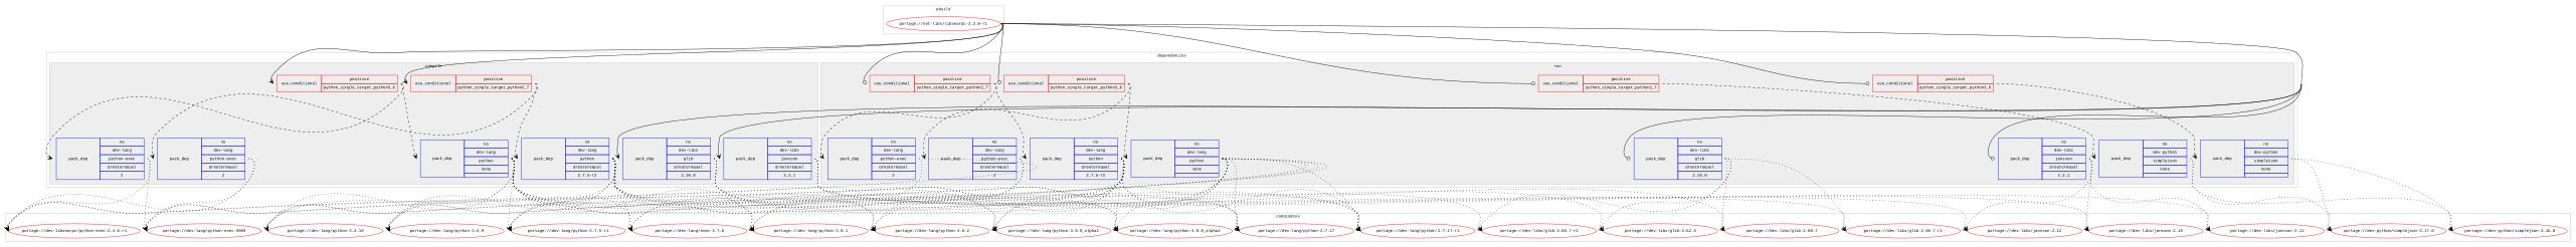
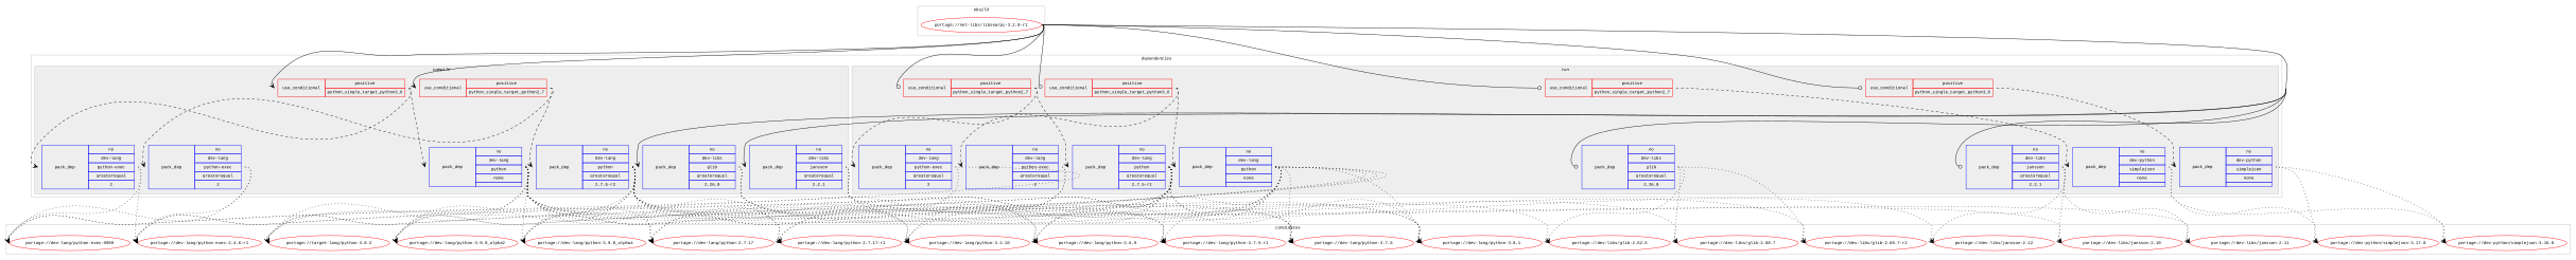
  digraph {
    compound=true
    concentrate=true
    fontname="Liberation Mono"
    fontsize=10
    newrank=true
    rankdir=TB
    ranksep=1.5
    node [color=red fontname="Liberation Mono" fontsize=10]
    edge [arrowhead=vee fontname="Liberation Mono" headport=w style=dotted tailport=e weight=100]
    n1 [label="portage://net-libs/libsearpc-3.2.0-r1" width=4]
    n2 [color=blue label=<<TABLE BORDER="0" CELLBORDER="1" CELLSPACING="0" CELLPADDING="4" WIDTH="220"><TR><TD ROWSPAN="6" CELLPADDING="30">pack_dep</TD></TR><TR><TD WIDTH="110">no</TD></TR><TR><TD>dev-lang</TD></TR><TR><TD>python</TD></TR><TR><TD>greaterequal</TD></TR><TR><TD>2.7.5-r2</TD></TR></TABLE>> shape=none]
    n3 [color=blue label=<<TABLE BORDER="0" CELLBORDER="1" CELLSPACING="0" CELLPADDING="4" WIDTH="220"><TR><TD ROWSPAN="6" CELLPADDING="30">pack_dep</TD></TR><TR><TD WIDTH="110">no</TD></TR><TR><TD>dev-lang</TD></TR><TR><TD>python-exec</TD></TR><TR><TD>greaterequal</TD></TR><TR><TD>2</TD></TR></TABLE>> shape=none]
    n4 [label=<<TABLE BORDER="0" CELLBORDER="1" CELLSPACING="0" CELLPADDING="4"><TR><TD ROWSPAN="3" CELLPADDING="10">use_conditional</TD></TR><TR><TD>positive</TD></TR><TR><TD>python_single_target_python2_7</TD></TR></TABLE>> shape=none]
    n5 [color=blue label=<<TABLE BORDER="0" CELLBORDER="1" CELLSPACING="0" CELLPADDING="4" WIDTH="220"><TR><TD ROWSPAN="6" CELLPADDING="30">pack_dep</TD></TR><TR><TD WIDTH="110">no</TD></TR><TR><TD>dev-lang</TD></TR><TR><TD>python</TD></TR><TR><TD>none</TD></TR><TR><TD></TD></TR></TABLE>> shape=none]
    n6 [color=blue label=<<TABLE BORDER="0" CELLBORDER="1" CELLSPACING="0" CELLPADDING="4" WIDTH="220"><TR><TD ROWSPAN="6" CELLPADDING="30">pack_dep</TD></TR><TR><TD WIDTH="110">no</TD></TR><TR><TD>dev-lang</TD></TR><TR><TD>python-exec</TD></TR><TR><TD>greaterequal</TD></TR><TR><TD>2</TD></TR></TABLE>> shape=none]
    n7 [label=<<TABLE BORDER="0" CELLBORDER="1" CELLSPACING="0" CELLPADDING="4"><TR><TD ROWSPAN="3" CELLPADDING="10">use_conditional</TD></TR><TR><TD>positive</TD></TR><TR><TD>python_single_target_python3_6</TD></TR></TABLE>> shape=none]
    n8 [color=blue label=<<TABLE BORDER="0" CELLBORDER="1" CELLSPACING="0" CELLPADDING="4" WIDTH="220"><TR><TD ROWSPAN="6" CELLPADDING="30">pack_dep</TD></TR><TR><TD WIDTH="110">no</TD></TR><TR><TD>dev-libs</TD></TR><TR><TD>glib</TD></TR><TR><TD>greaterequal</TD></TR><TR><TD>2.26.0</TD></TR></TABLE>> shape=none]
    n9 [color=blue label=<<TABLE BORDER="0" CELLBORDER="1" CELLSPACING="0" CELLPADDING="4" WIDTH="220"><TR><TD ROWSPAN="6" CELLPADDING="30">pack_dep</TD></TR><TR><TD WIDTH="110">no</TD></TR><TR><TD>dev-libs</TD></TR><TR><TD>jansson</TD></TR><TR><TD>greaterequal</TD></TR><TR><TD>2.2.1</TD></TR></TABLE>> shape=none]
    n10 [color=blue label=<<TABLE BORDER="0" CELLBORDER="1" CELLSPACING="0" CELLPADDING="4" WIDTH="220"><TR><TD ROWSPAN="6" CELLPADDING="30">pack_dep</TD></TR><TR><TD WIDTH="110">no</TD></TR><TR><TD>dev-lang</TD></TR><TR><TD>python</TD></TR><TR><TD>greaterequal</TD></TR><TR><TD>2.7.5-r2</TD></TR></TABLE>> shape=none]
    n11 [color=blue label=<<TABLE BORDER="0" CELLBORDER="1" CELLSPACING="0" CELLPADDING="4" WIDTH="220"><TR><TD ROWSPAN="6" CELLPADDING="30">pack_dep</TD></TR><TR><TD WIDTH="110">no</TD></TR><TR><TD>dev-lang</TD></TR><TR><TD>python-exec</TD></TR><TR><TD>greaterequal</TD></TR><TR><TD>2</TD></TR></TABLE>> shape=none]
    n12 [label=<<TABLE BORDER="0" CELLBORDER="1" CELLSPACING="0" CELLPADDING="4"><TR><TD ROWSPAN="3" CELLPADDING="10">use_conditional</TD></TR><TR><TD>positive</TD></TR><TR><TD>python_single_target_python2_7</TD></TR></TABLE>> shape=none]
    n13 [color=blue label=<<TABLE BORDER="0" CELLBORDER="1" CELLSPACING="0" CELLPADDING="4" WIDTH="220"><TR><TD ROWSPAN="6" CELLPADDING="30">pack_dep</TD></TR><TR><TD WIDTH="110">no</TD></TR><TR><TD>dev-python</TD></TR><TR><TD>simplejson</TD></TR><TR><TD>none</TD></TR><TR><TD></TD></TR></TABLE>> shape=none]
    n14 [label=<<TABLE BORDER="0" CELLBORDER="1" CELLSPACING="0" CELLPADDING="4"><TR><TD ROWSPAN="3" CELLPADDING="10">use_conditional</TD></TR><TR><TD>positive</TD></TR><TR><TD>python_single_target_python2_7</TD></TR></TABLE>> shape=none]
    n15 [color=blue label=<<TABLE BORDER="0" CELLBORDER="1" CELLSPACING="0" CELLPADDING="4" WIDTH="220"><TR><TD ROWSPAN="6" CELLPADDING="30">pack_dep</TD></TR><TR><TD WIDTH="110">no</TD></TR><TR><TD>dev-lang</TD></TR><TR><TD>python</TD></TR><TR><TD>none</TD></TR><TR><TD></TD></TR></TABLE>> shape=none]
    n16 [color=blue label=<<TABLE BORDER="0" CELLBORDER="1" CELLSPACING="0" CELLPADDING="4" WIDTH="220"><TR><TD ROWSPAN="6" CELLPADDING="30">pack_dep</TD></TR><TR><TD WIDTH="110">no</TD></TR><TR><TD>dev-lang</TD></TR><TR><TD>python-exec</TD></TR><TR><TD>greaterequal</TD></TR><TR><TD>2</TD></TR></TABLE>> shape=none]
    n17 [label=<<TABLE BORDER="0" CELLBORDER="1" CELLSPACING="0" CELLPADDING="4"><TR><TD ROWSPAN="3" CELLPADDING="10">use_conditional</TD></TR><TR><TD>positive</TD></TR><TR><TD>python_single_target_python3_6</TD></TR></TABLE>> shape=none]
    n18 [color=blue label=<<TABLE BORDER="0" CELLBORDER="1" CELLSPACING="0" CELLPADDING="4" WIDTH="220"><TR><TD ROWSPAN="6" CELLPADDING="30">pack_dep</TD></TR><TR><TD WIDTH="110">no</TD></TR><TR><TD>dev-python</TD></TR><TR><TD>simplejson</TD></TR><TR><TD>none</TD></TR><TR><TD></TD></TR></TABLE>> shape=none]
    n19 [label=<<TABLE BORDER="0" CELLBORDER="1" CELLSPACING="0" CELLPADDING="4"><TR><TD ROWSPAN="3" CELLPADDING="10">use_conditional</TD></TR><TR><TD>positive</TD></TR><TR><TD>python_single_target_python3_6</TD></TR></TABLE>> shape=none]
    n20 [color=blue label=<<TABLE BORDER="0" CELLBORDER="1" CELLSPACING="0" CELLPADDING="4" WIDTH="220"><TR><TD ROWSPAN="6" CELLPADDING="30">pack_dep</TD></TR><TR><TD WIDTH="110">no</TD></TR><TR><TD>dev-libs</TD></TR><TR><TD>glib</TD></TR><TR><TD>greaterequal</TD></TR><TR><TD>2.26.0</TD></TR></TABLE>> shape=none]
    n21 [color=blue label=<<TABLE BORDER="0" CELLBORDER="1" CELLSPACING="0" CELLPADDING="4" WIDTH="220"><TR><TD ROWSPAN="6" CELLPADDING="30">pack_dep</TD></TR><TR><TD WIDTH="110">no</TD></TR><TR><TD>dev-libs</TD></TR><TR><TD>jansson</TD></TR><TR><TD>greaterequal</TD></TR><TR><TD>2.2.1</TD></TR></TABLE>> shape=none]
    n22 [label="portage://dev-lang/python-3.9.0_alpha4" width=4]
    n23 [label="portage://dev-lang/python-3.9.0_alpha2" width=4]
-   n24 [label="portage://dev-lang/python-3.8.2" width=4]
+   n24 [label="portage://target-lang/python-3.8.2" width=4]
    n25 [label="portage://dev-lang/python-3.8.1" width=4]
-   n26 [label="portage://dev-lang/exec-3.7.6" width=4]
+   n26 [label="portage://dev-lang/python-3.7.6" width=4]
    n27 [label="portage://dev-lang/python-3.7.5-r1" width=4]
    n28 [label="portage://dev-lang/python-3.6.9" width=4]
    n29 [label="portage://dev-lang/python-3.2.10" width=4]
    n30 [label="portage://dev-lang/python-2.7.17-r1" width=4]
    n31 [label="portage://dev-lang/python-2.7.17" width=4]
    n32 [label="portage://dev-lang/python-exec-9999" width=4]
-   n33 [label="portage://dev-libsearpc/python-exec-2.4.6-r1" width=4]
+   n33 [label="portage://dev-lang/python-exec-2.4.6-r1" width=4]
    n34 [label="portage://dev-libs/glib-2.62.5" width=4]
    n35 [label="portage://dev-libs/glib-2.60.7-r2" width=4]
-   n36 [label="portage://dev-libs/glib-2.60.7-r1" width=4]
    n37 [label="portage://dev-libs/glib-2.60.7" width=4]
    n38 [label="portage://dev-libs/jansson-2.12" width=4]
    n39 [label="portage://dev-libs/jansson-2.11" width=4]
    n40 [label="portage://dev-libs/jansson-2.10" width=4]
    n41 [label="portage://dev-python/simplejson-3.17.0" width=4]
    n42 [label="portage://dev-python/simplejson-3.16.0" width=4]
    subgraph cluster_1 {
      color=gray
      label=<<i>ebuild</i>>
      rank=same
      n1
    }
    subgraph cluster_2 {
      color=gray
      label=<<i>dependencies</i>>
      subgraph cluster_3 {
        color=gray
        fillcolor="#eeeeee"
        label=<<i>compile</i>>
        style=filled
        subgraph sub_4 {
          color=gray
          fillcolor="#eeeeee"
          label=<<i>compile</i>>
          style=filled
          n4
          subgraph sub_5 {
            color=gray
            fillcolor="#eeeeee"
            label=<<i>compile</i>>
            style=filled
            n2
          }
          subgraph sub_6 {
            color=gray
            fillcolor="#eeeeee"
            label=<<i>compile</i>>
            style=filled
            n3
          }
        }
        subgraph sub_7 {
          color=gray
          fillcolor="#eeeeee"
          label=<<i>compile</i>>
          style=filled
          n7
          subgraph sub_8 {
            color=gray
            fillcolor="#eeeeee"
            label=<<i>compile</i>>
            style=filled
            n5
          }
          subgraph sub_9 {
            color=gray
            fillcolor="#eeeeee"
            label=<<i>compile</i>>
            style=filled
            n6
          }
        }
        subgraph sub_10 {
          color=gray
          fillcolor="#eeeeee"
          label=<<i>compile</i>>
          style=filled
          n8
        }
        subgraph sub_11 {
          color=gray
          fillcolor="#eeeeee"
          label=<<i>compile</i>>
          style=filled
          n9
        }
      }
      subgraph cluster_12 {
        color=gray
        fillcolor="#eeeeee"
        label=<<i>compile and run</i>>
        style=filled
      }
      subgraph cluster_13 {
        color=gray
        fillcolor="#eeeeee"
        label=<<i>run</i>>
        style=filled
        subgraph sub_14 {
          color=gray
          fillcolor="#eeeeee"
          label=<<i>run</i>>
          style=filled
          n12
          subgraph sub_15 {
            color=gray
            fillcolor="#eeeeee"
            label=<<i>run</i>>
            style=filled
            n10
          }
          subgraph sub_16 {
            color=gray
            fillcolor="#eeeeee"
            label=<<i>run</i>>
            style=filled
            n11
          }
        }
        subgraph sub_17 {
          color=gray
          fillcolor="#eeeeee"
          label=<<i>run</i>>
          style=filled
          n14
          subgraph sub_18 {
            color=gray
            fillcolor="#eeeeee"
            label=<<i>run</i>>
            style=filled
            n13
          }
        }
        subgraph sub_19 {
          color=gray
          fillcolor="#eeeeee"
          label=<<i>run</i>>
          style=filled
          n17
          subgraph sub_20 {
            color=gray
            fillcolor="#eeeeee"
            label=<<i>run</i>>
            style=filled
            n15
          }
          subgraph sub_21 {
            color=gray
            fillcolor="#eeeeee"
            label=<<i>run</i>>
            style=filled
            n16
          }
        }
        subgraph sub_22 {
          color=gray
          fillcolor="#eeeeee"
          label=<<i>run</i>>
          style=filled
          n19
          subgraph sub_23 {
            color=gray
            fillcolor="#eeeeee"
            label=<<i>run</i>>
            style=filled
            n18
          }
        }
        subgraph sub_24 {
          color=gray
          fillcolor="#eeeeee"
          label=<<i>run</i>>
          style=filled
          n20
        }
        subgraph sub_25 {
          color=gray
          fillcolor="#eeeeee"
          label=<<i>run</i>>
          style=filled
          n21
        }
      }
    }
    subgraph cluster_26 {
      color=gray
      label=<<i>candidates</i>>
      rank=same
      subgraph sub_27 {
        color=black
        label=<<i>candidates</i>>
        nodesep=1
        rank=same
        n22
        n23
        n24
        n25
        n26
        n27
        n28
        n29
        n30
        n31
      }
      subgraph sub_28 {
        color=black
        label=<<i>candidates</i>>
        nodesep=1
        rank=same
        n32
        n33
      }
      subgraph sub_29 {
        color=black
        label=<<i>candidates</i>>
        nodesep=1
        rank=same
        n22
        n23
        n24
        n25
        n26
        n27
        n28
        n29
        n30
        n31
      }
      subgraph sub_30 {
        color=black
        label=<<i>candidates</i>>
        nodesep=1
        rank=same
        n32
        n33
      }
      subgraph sub_31 {
        color=black
        label=<<i>candidates</i>>
        nodesep=1
        rank=same
        n34
        n35
-       n36
        n37
      }
      subgraph sub_32 {
        color=black
        label=<<i>candidates</i>>
        nodesep=1
        rank=same
        n38
        n39
        n40
      }
      subgraph sub_33 {
        color=black
        label=<<i>candidates</i>>
        nodesep=1
        rank=same
        n22
        n23
        n24
        n25
        n26
        n27
        n28
        n29
        n30
        n31
      }
      subgraph sub_34 {
        color=black
        label=<<i>candidates</i>>
        nodesep=1
        rank=same
        n32
        n33
      }
      subgraph sub_35 {
        color=black
        label=<<i>candidates</i>>
        nodesep=1
        rank=same
        n41
        n42
      }
      subgraph sub_36 {
        color=black
        label=<<i>candidates</i>>
        nodesep=1
        rank=same
        n22
        n23
        n24
        n25
        n26
        n27
        n28
        n29
        n30
        n31
      }
      subgraph sub_37 {
        color=black
        label=<<i>candidates</i>>
        nodesep=1
        rank=same
        n32
        n33
      }
      subgraph sub_38 {
        color=black
        label=<<i>candidates</i>>
        nodesep=1
        rank=same
        n41
        n42
      }
      subgraph sub_39 {
        color=black
        label=<<i>candidates</i>>
        nodesep=1
        rank=same
        n34
        n35
-       n36
        n37
      }
      subgraph sub_40 {
        color=black
        label=<<i>candidates</i>>
        nodesep=1
        rank=same
        n38
        n39
        n40
      }
    }
    n1 -> n4 [style=solid weight=20]
    n1 -> n7 [style=solid weight=20]
    n1 -> n8 [style=solid weight=20]
    n1 -> n9 [style=solid weight=20]
    n1 -> n12 [arrowhead=odot style=solid weight=20]
    n1 -> n14 [arrowhead=odot style=solid weight=20]
    n1 -> n17 [arrowhead=odot style=solid weight=20]
    n1 -> n19 [arrowhead=odot style=solid weight=20]
    n1 -> n20 [arrowhead=odot style=solid weight=20]
    n1 -> n21 [arrowhead=odot style=solid weight=20]
    n2 -> n22
    n2 -> n23
    n2 -> n24
    n2 -> n25
    n2 -> n26
    n2 -> n27
    n2 -> n28
    n2 -> n29
    n2 -> n30
    n2 -> n31
    n3 -> n32
    n3 -> n33
    n4 -> n2 [style=dashed weight=20]
    n4 -> n3 [style=dashed weight=20]
    n5 -> n22
    n5 -> n23
    n5 -> n24
    n5 -> n25
    n5 -> n26
    n5 -> n27
    n5 -> n28
    n5 -> n29
    n5 -> n30
    n5 -> n31
    n6 -> n32
    n6 -> n33
    n7 -> n5 [style=dashed weight=20]
    n7 -> n6 [style=dashed weight=20]
    n8 -> n34
    n8 -> n35
-   n8 -> n36
    n8 -> n37
    n9 -> n38
    n9 -> n39
    n9 -> n40
    n10 -> n22
    n10 -> n23
    n10 -> n24
    n10 -> n25
    n10 -> n26
    n10 -> n27
    n10 -> n28
    n10 -> n29
    n10 -> n30
    n10 -> n31
    n11 -> n32
    n11 -> n33
    n12 -> n10 [style=dashed weight=20]
    n12 -> n11 [style=dashed weight=20]
    n13 -> n41
    n13 -> n42
    n14 -> n13 [style=dashed weight=20]
    n15 -> n22
    n15 -> n23
    n15 -> n24
    n15 -> n25
    n15 -> n26
    n15 -> n27
    n15 -> n28
    n15 -> n29
    n15 -> n30
    n15 -> n31
    n16 -> n32
    n16 -> n33
    n17 -> n15 [style=dashed weight=20]
    n17 -> n16 [style=dashed weight=20]
    n18 -> n41
    n18 -> n42
    n19 -> n18 [style=dashed weight=20]
    n20 -> n34
    n20 -> n35
-   n20 -> n36
    n20 -> n37
    n21 -> n38
    n21 -> n39
    n21 -> n40
  }
